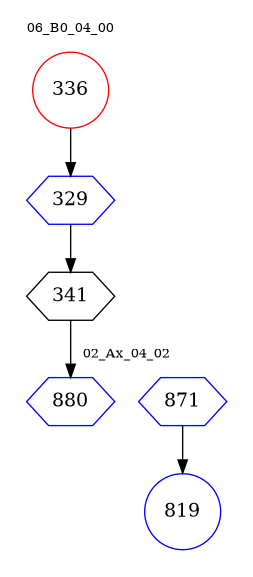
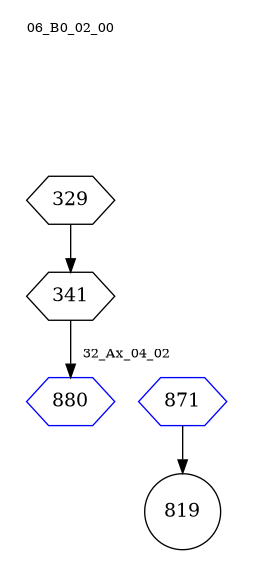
  digraph {
    node [color=blue shape=hexagon]
    edge [color=black]
    n1 [label=871]
-   n2 [label=819 shape=circle]
+   n2 [color=black label=819 shape=circle]
    n3 [label=880]
-   n4 [color=red label=336 shape=circle]
-   n5 [label=329]
+   n5 [color=black label=329]
    n6 [color=black label=341]
    subgraph cluster_1 {
      color=white
      fontsize=10
-     label="02_Ax_04_02"
+     label="32_Ax_04_02"
      n1
      n2
      n3
    }
    subgraph cluster_2 {
      color=white
      fontsize=10
-     label="06_B0_04_00"
-     n4
+     label="06_B0_02_00"
      n5
      n6
    }
    n1 -> n2
-   n4 -> n5
    n5 -> n6
    n6 -> n3
  }
